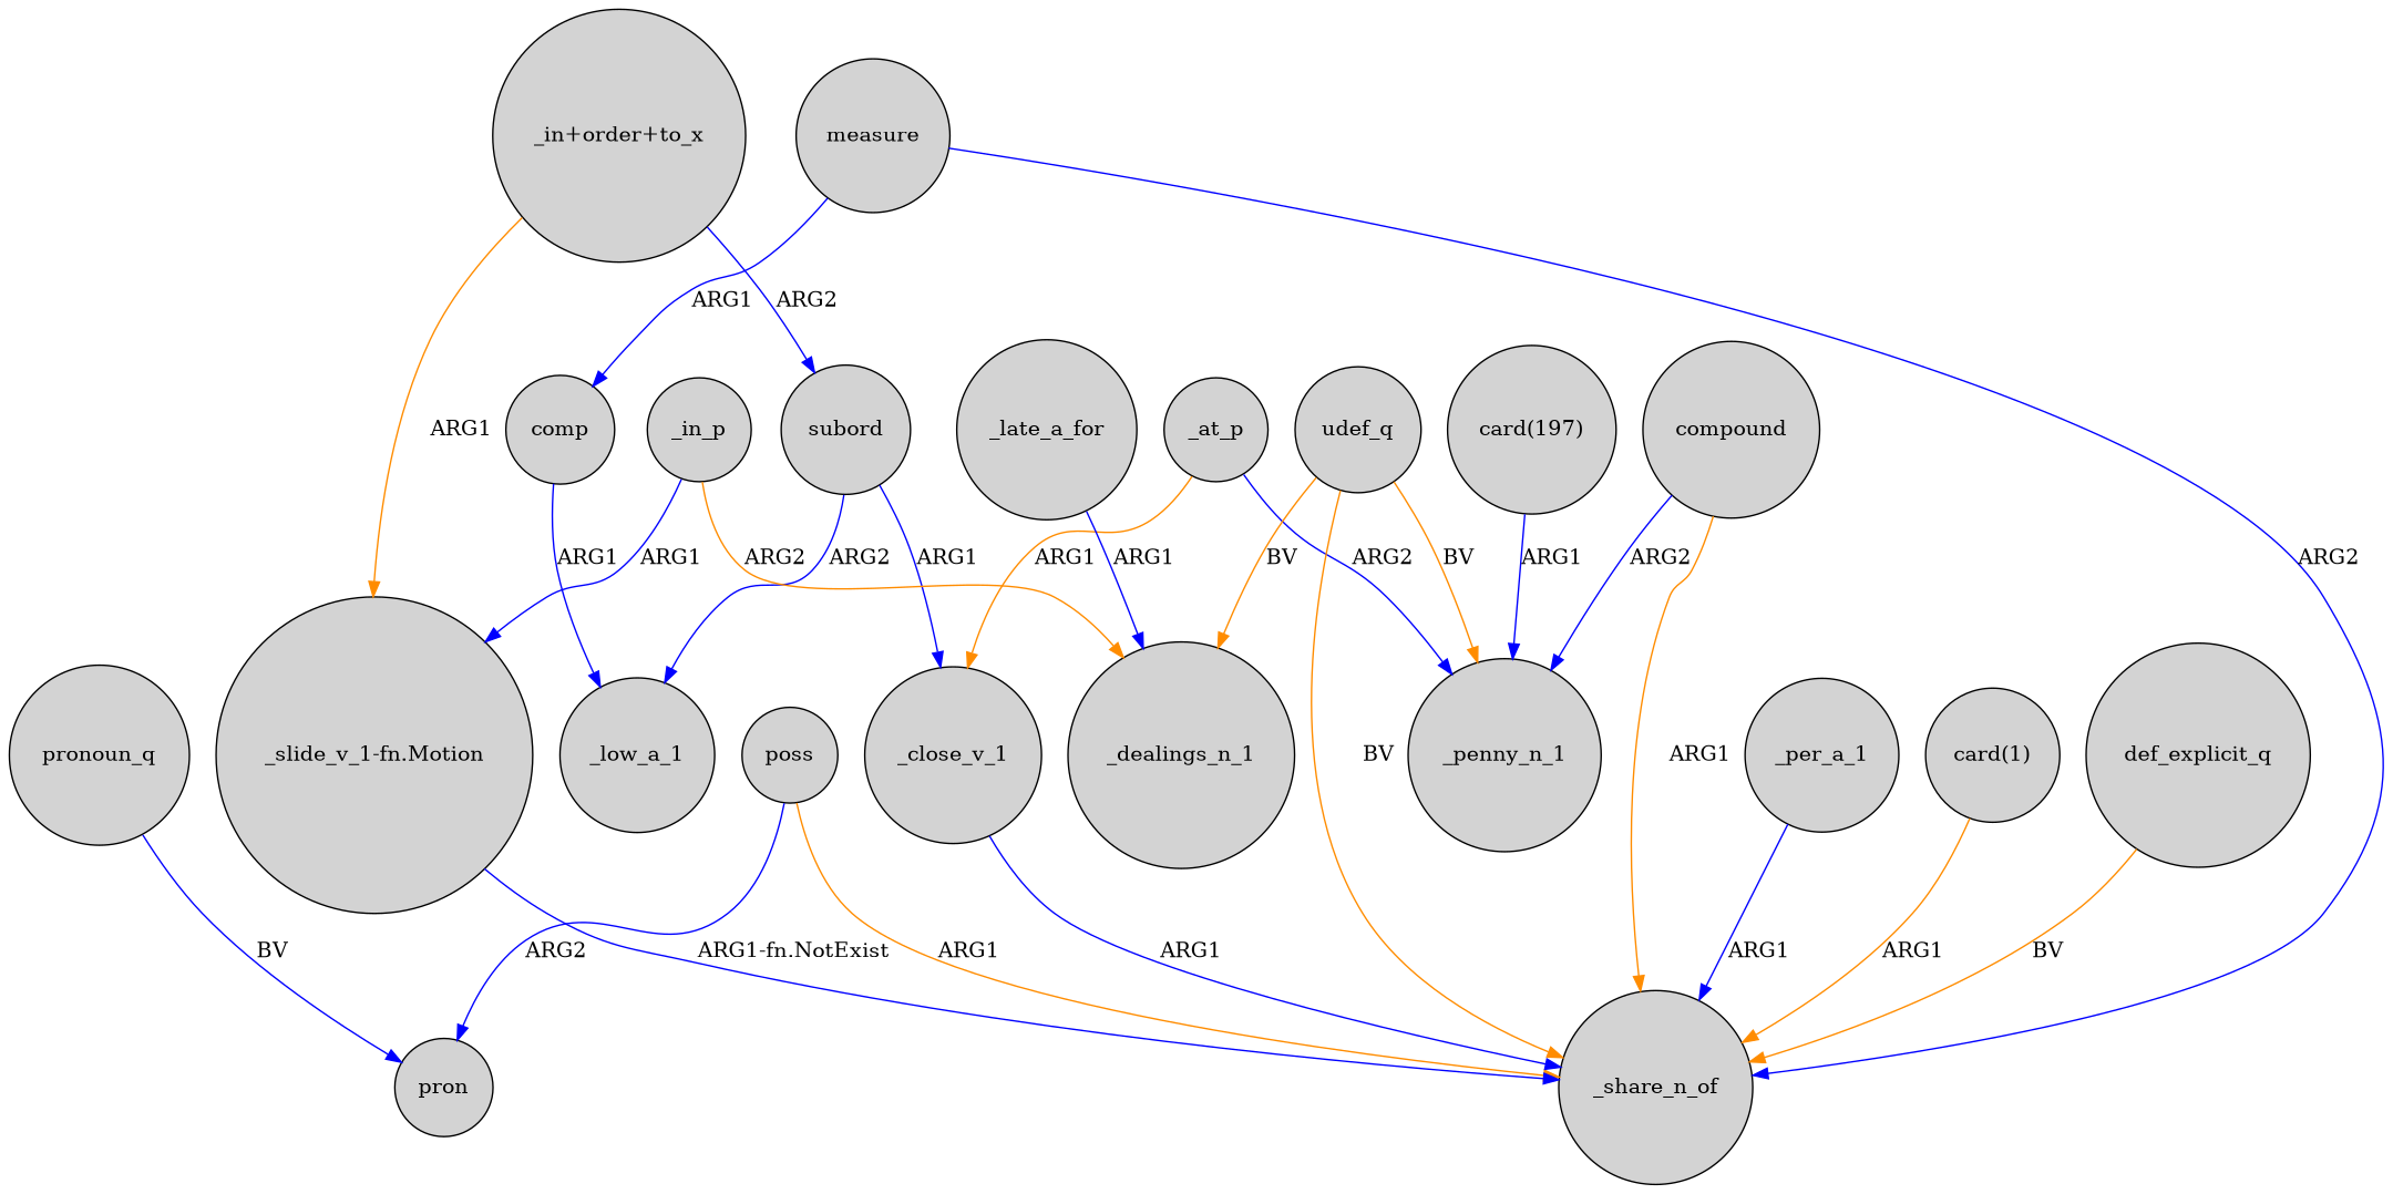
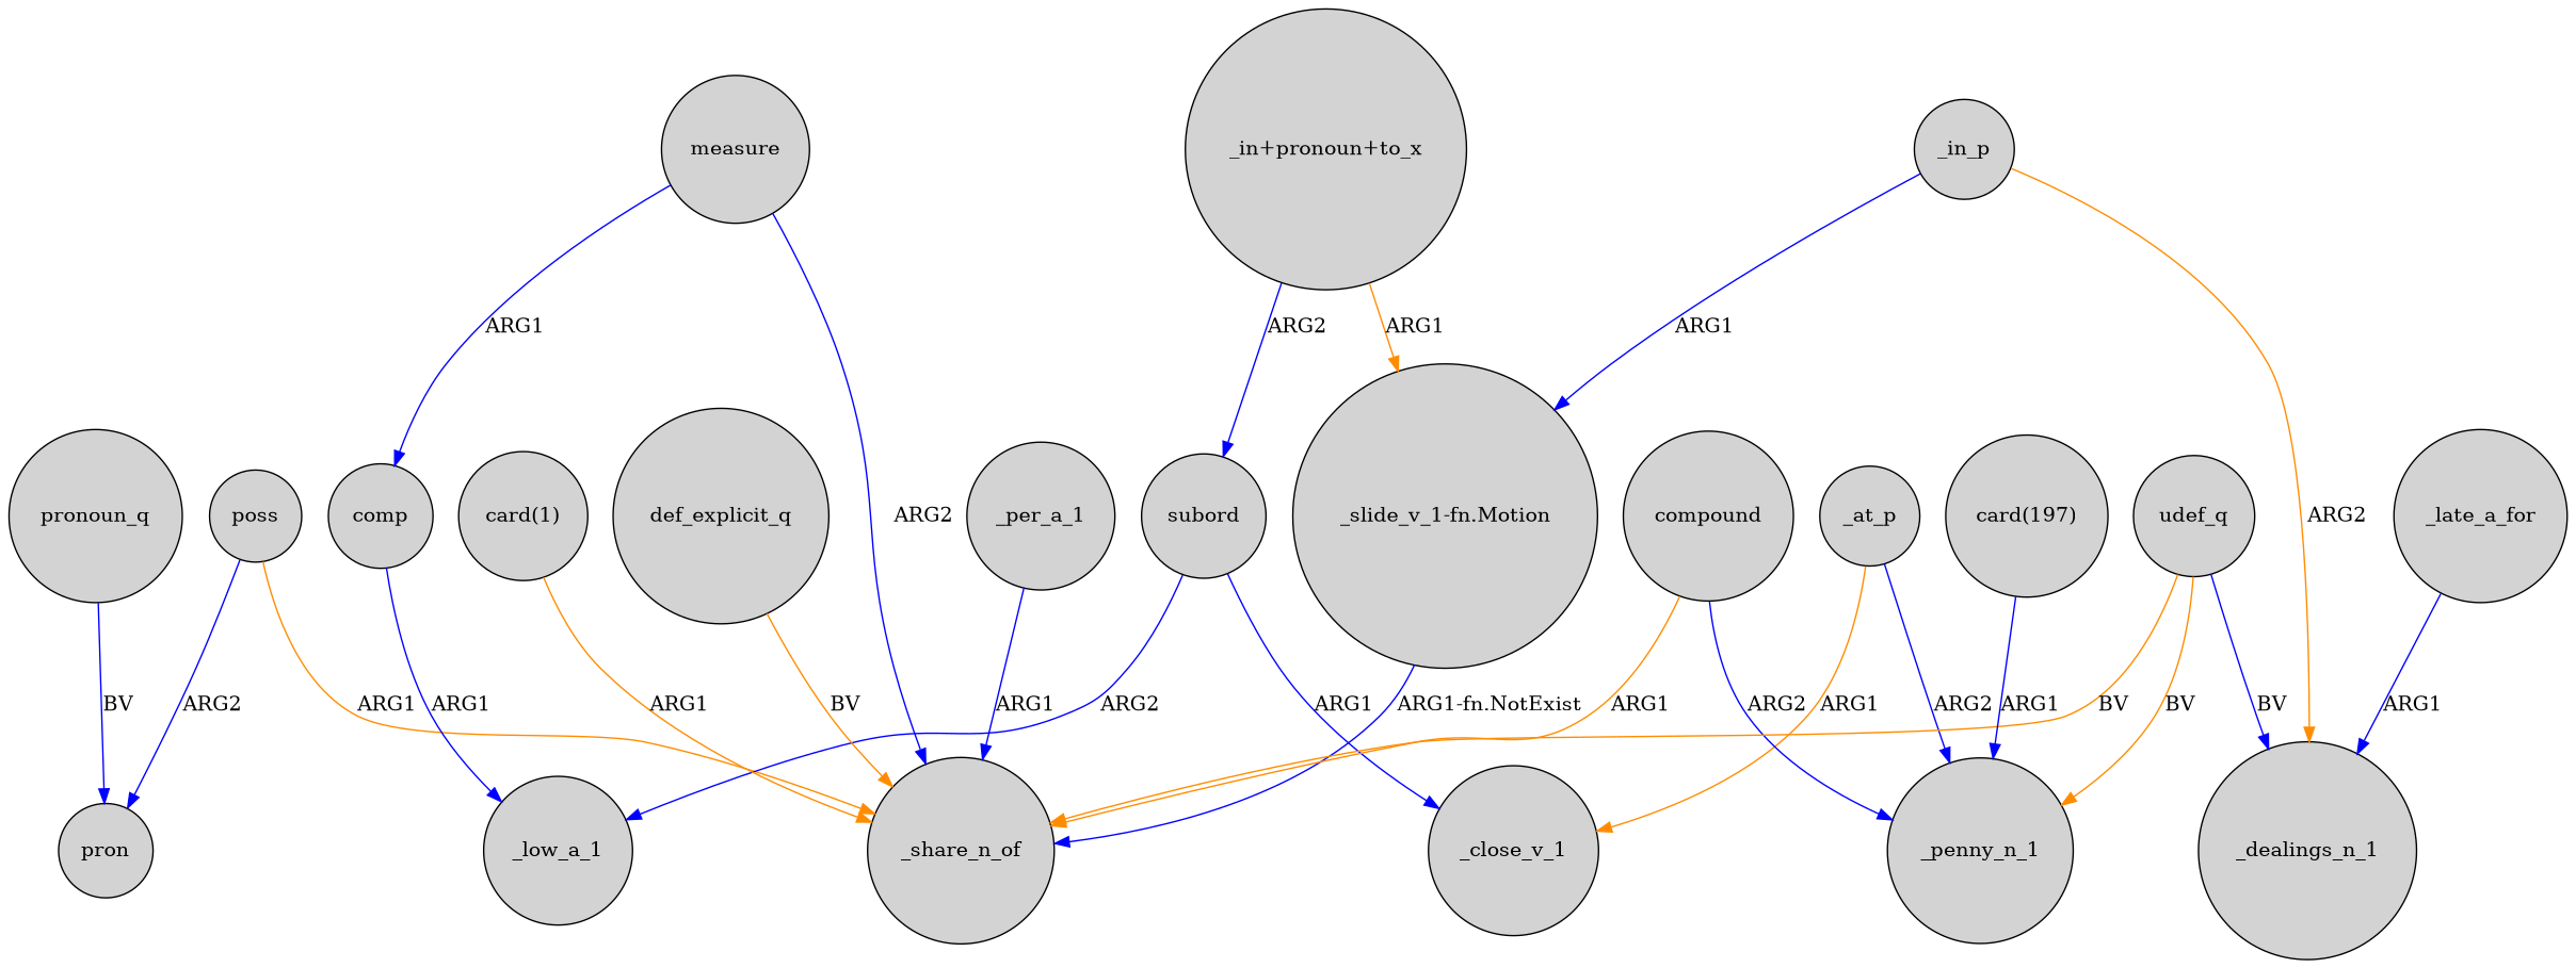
  digraph {
    node [shape=circle style=filled]
    edge [color=blue]
    poss
    pron
    _share_n_of
    subord
    _close_v_1
    _low_a_1
-   "_in+order+to_x"
+   "_in+order+to_x" [label="_in+pronoun+to_x"]
    "_slide_v_1-fn.Motion"
    _in_p
    _dealings_n_1
    _at_p
    _penny_n_1
    _per_a_1
    compound
    measure
    comp
    pronoun_q
    "card(1)"
    udef_q
    _late_a_for
    "card(197)"
    def_explicit_q
    poss -> pron [label=ARG2]
    poss -> _share_n_of [color=darkorange label=ARG1]
    subord -> _close_v_1 [label=ARG1]
    subord -> _low_a_1 [label=ARG2]
-   _close_v_1 -> _share_n_of [label=ARG1]
    "_in+order+to_x" -> subord [label=ARG2]
    "_in+order+to_x" -> "_slide_v_1-fn.Motion" [color=darkorange label=ARG1]
    "_slide_v_1-fn.Motion" -> _share_n_of [label="ARG1-fn.NotExist"]
    _in_p -> "_slide_v_1-fn.Motion" [label=ARG1]
    _in_p -> _dealings_n_1 [color=darkorange label=ARG2]
    _at_p -> _close_v_1 [color=darkorange label=ARG1]
    _at_p -> _penny_n_1 [label=ARG2]
    _per_a_1 -> _share_n_of [label=ARG1]
    compound -> _share_n_of [color=darkorange label=ARG1]
    compound -> _penny_n_1 [label=ARG2]
    measure -> _share_n_of [label=ARG2]
    measure -> comp [label=ARG1]
    comp -> _low_a_1 [label=ARG1]
    pronoun_q -> pron [label=BV]
    "card(1)" -> _share_n_of [color=darkorange label=ARG1]
    udef_q -> _share_n_of [color=darkorange label=BV]
-   udef_q -> _dealings_n_1 [color=darkorange label=BV]
+   udef_q -> _dealings_n_1 [label=BV]
    udef_q -> _penny_n_1 [color=darkorange label=BV]
    _late_a_for -> _dealings_n_1 [label=ARG1]
    "card(197)" -> _penny_n_1 [label=ARG1]
    def_explicit_q -> _share_n_of [color=darkorange label=BV]
  }
